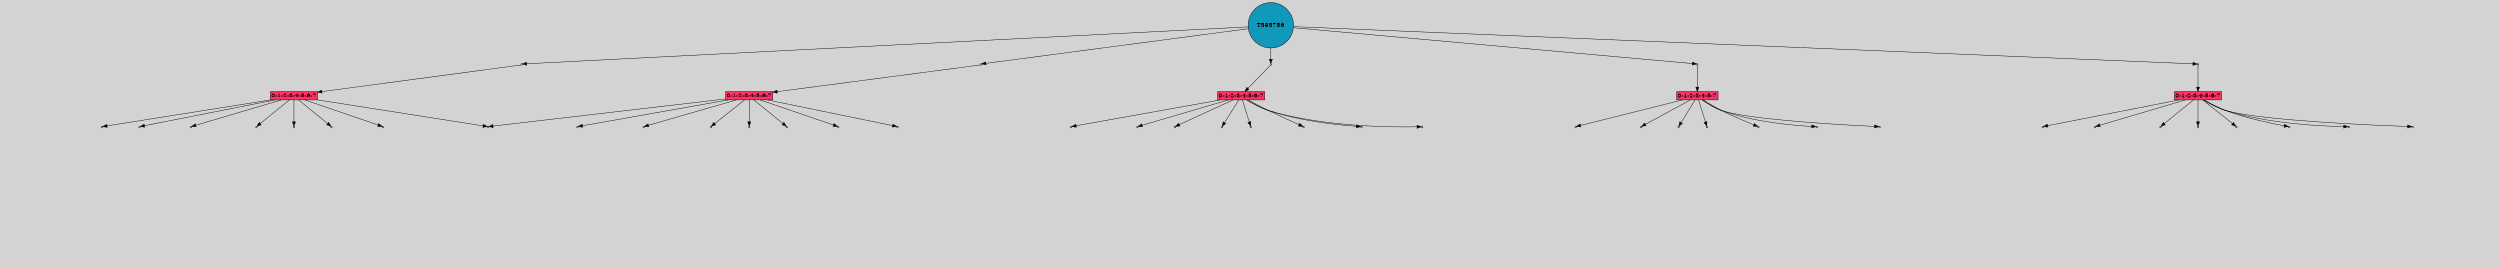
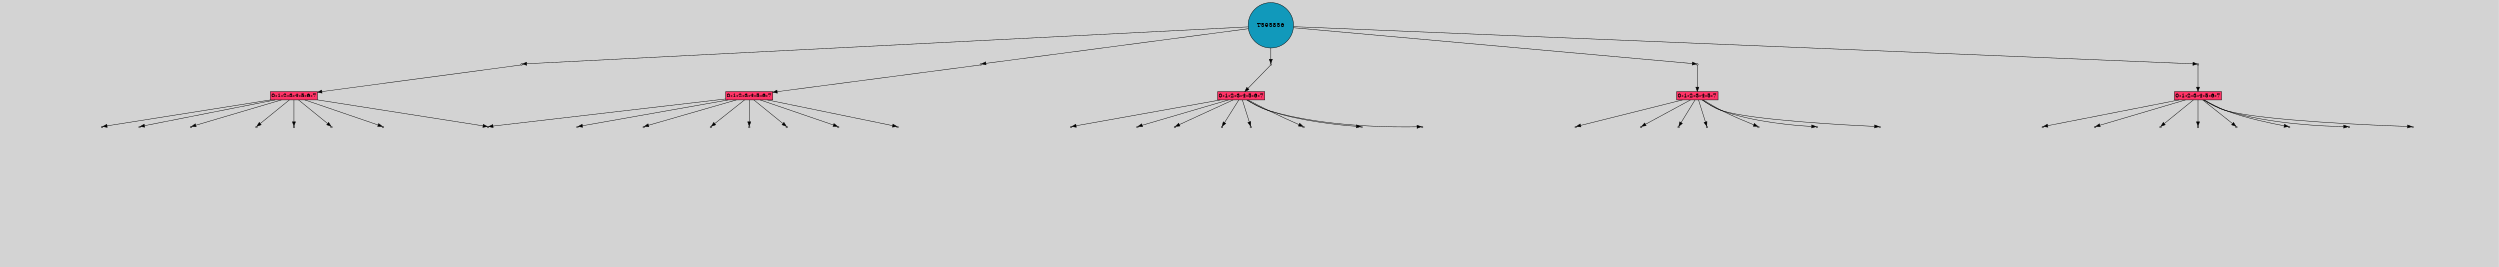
  digraph {
    bgcolor=lightgray
    fontname="DejaVu Serif"
    node [shape=box style=filled fontname="DejaVu Serif"]
    edge [fontname="DejaVu Serif"]
-   T595756 [fillcolor="#1199bb" shape=circle]
+   T595756 [fillcolor="#1199bb" label=T595856 shape=circle]
    n2 [fillcolor="#cccccc" label=0 shape=point]
    n3 [fillcolor="#cccccc" label=0 shape=point]
    n4 [fillcolor="#cccccc" label=0 shape=point]
    n5 [fillcolor="#cccccc" label=0 shape=point]
    n6 [fillcolor="#cccccc" label=0 shape=point]
    n7 [fillcolor="#ff3366" height=0 label="0-1-2-3-4-5-6-7" margin=0.03 width=0]
    n8 [fillcolor="#cccccc" label=1 shape=point]
    n9 [fillcolor="#cccccc" label=1 shape=point]
    n10 [fillcolor="#cccccc" label=1 shape=point]
    n11 [fillcolor="#cccccc" label=1 shape=point]
    n12 [fillcolor="#cccccc" label=1 shape=point]
    n13 [fillcolor="#cccccc" label=1 shape=point]
    n14 [fillcolor="#cccccc" label=1 shape=point]
    n15 [fillcolor="#cccccc" label=1 shape=point]
    n16 [fillcolor="#ff3366" height=0 label="0-1-2-3-4-5-6-7" margin=0.03 width=0]
    n17 [fillcolor="#cccccc" label=1 shape=point]
    n18 [fillcolor="#cccccc" label=1 shape=point]
    n19 [fillcolor="#cccccc" label=1 shape=point]
    n20 [fillcolor="#cccccc" label=1 shape=point]
    n21 [fillcolor="#cccccc" label=1 shape=point]
    n22 [fillcolor="#cccccc" label=1 shape=point]
    n23 [fillcolor="#cccccc" label=1 shape=point]
    n24 [fillcolor="#cccccc" label=1 shape=point]
    n25 [fillcolor="#ff3366" height=0 label="0-1-2-3-4-5-7" margin=0.03 width=0]
    n26 [fillcolor="#cccccc" label=1 shape=point]
    n27 [fillcolor="#cccccc" label=1 shape=point]
    n28 [fillcolor="#cccccc" label=1 shape=point]
    n29 [fillcolor="#cccccc" label=1 shape=point]
    n30 [fillcolor="#cccccc" label=1 shape=point]
    n31 [fillcolor="#cccccc" label=1 shape=point]
    n32 [fillcolor="#cccccc" label=1 shape=point]
    n33 [fillcolor="#ff3366" height=0 label="0-1-2-3-4-5-6-7" margin=0.03 width=0]
    n34 [fillcolor="#cccccc" label=1 shape=point]
    n35 [fillcolor="#cccccc" label=1 shape=point]
    n36 [fillcolor="#cccccc" label=1 shape=point]
    n37 [fillcolor="#cccccc" label=1 shape=point]
    n38 [fillcolor="#cccccc" label=1 shape=point]
    n39 [fillcolor="#cccccc" label=1 shape=point]
    n40 [fillcolor="#cccccc" label=1 shape=point]
    n41 [fillcolor="#cccccc" label=1 shape=point]
    n42 [fillcolor="#ff3366" height=0 label="0-1-2-3-4-5-6-7" margin=0.03 width=0]
    n43 [fillcolor="#cccccc" label=1 shape=point]
    n44 [fillcolor="#cccccc" label=1 shape=point]
    n45 [fillcolor="#cccccc" label=1 shape=point]
    n46 [fillcolor="#cccccc" label=1 shape=point]
    n47 [fillcolor="#cccccc" label=1 shape=point]
    n48 [fillcolor="#cccccc" label=1 shape=point]
    n49 [fillcolor="#cccccc" label=1 shape=point]
    n50 [label="16|4&1|15#1|21&#92;n7|0&0|4#0|24&#92;n0|5&1|17#1|17&#92;n14|0&0|8#0|5&#92;n" style=invis]
    n51 [label="5|0&1|11#1|3&#92;n0|5&1|17#1|17&#92;n10|5&0|5#1|9&#92;n14|0&0|8#0|5&#92;n" style=invis]
    n52 [label="5|0&1|13#1|10&#92;n" style=invis]
    n53 [label="5|0&1|13#1|10&#92;n0|5&1|17#1|17&#92;n14|0&0|8#0|5&#92;n" style=invis]
    n54 [label="5|0&1|13#1|10&#92;n0|5&1|17#1|17&#92;n14|0&0|8#0|5&#92;n" style=invis]
    n55 [label="12|4&1|0#1|15&#92;n19|0&0|4#0|6&#92;n" style=invis]
    n56 [label="18|3&1|26#0|16&#92;n4|4&0|19#1|26&#92;n7|5&0|20#1|18&#92;n7|0&0|21#1|24&#92;n14|0&0|16#1|26&#92;n" style=invis]
    n57 [label="18|6&1|26#1|12&#92;n11|7&1|0#0|6&#92;n12|3&1|9#0|7&#92;n13|0&0|11#1|10&#92;n" style=invis]
    n58 [label="18|4&1|9#0|6&#92;n12|4&0|12#1|6&#92;n2|6&0|20#1|1&#92;n13|0&0|6#0|22&#92;n15|7&1|3#0|8&#92;n12|0&0|0#0|23&#92;n" style=invis]
    n59 [label="1|3&1|0#1|15&#92;n1|3&1|9#0|19&#92;n18|7&0|3#1|2&#92;n0|0&1|4#0|7&#92;n" style=invis]
    n60 [label="3|5&1|16#1|15&#92;n10|6&1|21#1|3&#92;n14|3&1|6#0|22&#92;n0|4&0|19#0|5&#92;n0|6&0|12#0|22&#92;n7|2&0|14#1|10&#92;n17|1&0|2#0|26&#92;n4|2&0|9#1|18&#92;n19|6&0|18#1|22&#92;n19|0&0|14#0|0&#92;n" style=invis]
    n61 [label="19|4&1|14#1|0&#92;n1|5&1|11#0|12&#92;n19|7&1|1#0|6&#92;n1|1&0|23#0|5&#92;n5|1&0|9#1|20&#92;n8|6&0|1#1|18&#92;n5|5&1|23#1|1&#92;n12|2&1|0#0|21&#92;n15|0&0|26#1|3&#92;n1|6&0|8#0|6&#92;n0|2&1|18#1|23&#92;n13|0&0|10#0|6&#92;n" style=invis]
    n62 [label="19|7&1|3#1|26&#92;n7|0&1|22#1|24&#92;n0|1&0|16#0|7&#92;n6|7&0|1#1|14&#92;n12|2&1|26#0|15&#92;n19|0&0|10#1|6&#92;n" style=invis]
    n63 [label="12|4&1|0#1|15&#92;n19|0&0|4#0|6&#92;n" style=invis]
    n64 [label="18|3&1|26#0|16&#92;n4|4&0|19#1|26&#92;n7|5&0|20#1|18&#92;n7|0&0|21#1|24&#92;n14|0&0|16#1|26&#92;n" style=invis]
    n65 [label="18|6&1|26#1|12&#92;n11|7&1|0#0|6&#92;n12|3&1|9#0|7&#92;n13|0&0|11#1|10&#92;n" style=invis]
    n66 [label="18|4&1|15#0|6&#92;n12|4&0|12#1|6&#92;n2|6&0|20#1|1&#92;n7|3&1|2#0|19&#92;n12|7&1|12#0|11&#92;n13|0&0|6#0|22&#92;n12|0&0|0#0|23&#92;n" style=invis]
    n67 [label="1|3&1|0#1|15&#92;n1|3&1|9#0|19&#92;n18|7&0|3#1|2&#92;n0|0&1|4#0|7&#92;n" style=invis]
    n68 [label="4|6&1|25#1|2&#92;n3|5&1|16#1|15&#92;n14|3&1|6#0|22&#92;n0|4&0|19#0|5&#92;n0|6&0|12#0|22&#92;n18|2&0|6#0|17&#92;n17|1&0|2#0|26&#92;n10|1&0|17#0|10&#92;n4|2&0|9#1|18&#92;n19|6&0|18#1|22&#92;n19|0&0|14#0|0&#92;n" style=invis]
    n69 [label="3|1&1|20#1|17&#92;n2|6&0|9#1|9&#92;n18|5&0|22#0|2&#92;n2|7&1|10#0|21&#92;n18|1&1|12#1|20&#92;n8|6&0|1#1|18&#92;n0|5&1|3#0|7&#92;n12|2&1|0#0|21&#92;n5|2&0|26#1|10&#92;n15|0&0|26#1|3&#92;n1|6&0|8#0|6&#92;n0|2&1|18#1|23&#92;n13|0&0|10#0|6&#92;n" style=invis]
    n70 [label="2|0&1|7#1|20&#92;n12|7&0|16#1|13&#92;n12|2&1|26#0|15&#92;n19|0&0|10#1|6&#92;n" style=invis]
    n71 [label="19|7&1|1#0|6&#92;n2|7&1|10#0|7&#92;n0|5&1|3#0|7&#92;n12|2&1|0#0|21&#92;n15|0&0|26#1|3&#92;n" style=invis]
    n72 [label="15|5&1|20#1|0&#92;n7|0&0|21#1|24&#92;n14|0&0|16#1|26&#92;n" style=invis]
    n73 [label="8|4&1|26#0|23&#92;n3|2&1|10#0|20&#92;n19|6&0|26#0|22&#92;n11|7&1|0#0|6&#92;n12|3&1|9#0|7&#92;n13|0&0|11#1|10&#92;n" style=invis]
    n74 [label="18|4&1|15#0|6&#92;n12|4&0|12#1|6&#92;n2|6&0|20#1|1&#92;n13|0&0|6#0|22&#92;n15|7&1|3#0|8&#92;n12|0&0|0#0|23&#92;n" style=invis]
    n75 [label="1|3&1|0#1|15&#92;n1|3&1|9#0|19&#92;n15|0&0|19#1|25&#92;n" style=invis]
    n76 [label="7|6&1|8#0|5&#92;n19|0&0|14#0|0&#92;n" style=invis]
    n77 [label="7|0&1|22#1|24&#92;n12|7&0|16#1|13&#92;n12|2&1|26#0|15&#92;n19|0&0|10#1|6&#92;n" style=invis]
    n78 [label="16|1&1|26#1|1&#92;n4|0&1|1#0|17&#92;n" style=invis]
    n79 [label="18|3&1|26#0|16&#92;n4|4&0|19#1|26&#92;n7|5&0|20#1|18&#92;n7|0&0|21#1|24&#92;n14|0&0|16#1|26&#92;n" style=invis]
    n80 [label="18|6&1|26#1|12&#92;n11|7&1|0#0|6&#92;n12|3&1|9#0|7&#92;n13|0&0|11#1|10&#92;n" style=invis]
    n81 [label="18|4&1|15#0|6&#92;n12|4&0|12#1|6&#92;n2|6&0|20#1|1&#92;n7|3&1|2#0|19&#92;n12|7&1|12#0|11&#92;n13|0&0|6#0|22&#92;n12|0&0|0#0|23&#92;n" style=invis]
    n82 [label="17|2&1|1#1|20&#92;n9|1&0|10#1|5&#92;n10|2&1|2#0|6&#92;n13|7&0|18#0|17&#92;n0|0&1|4#0|7&#92;n" style=invis]
    n83 [label="14|5&1|14#1|22&#92;n4|6&1|25#1|2&#92;n0|3&0|6#1|16&#92;n0|4&0|19#0|5&#92;n0|6&0|12#0|22&#92;n18|2&0|6#0|17&#92;n17|1&0|2#0|26&#92;n10|1&0|17#0|10&#92;n4|2&0|9#1|18&#92;n19|6&0|18#1|22&#92;n19|0&0|14#0|0&#92;n" style=invis]
    n84 [label="2|7&1|15#1|26&#92;n8|3&0|7#0|5&#92;n12|2&1|1#0|19&#92;n5|5&0|18#1|9&#92;n9|6&0|11#1|20&#92;n12|3&1|20#0|14&#92;n17|4&0|21#0|12&#92;n2|2&0|12#0|3&#92;n18|7&0|10#1|10&#92;n18|1&1|12#1|20&#92;n8|6&0|1#1|18&#92;n0|5&1|3#0|7&#92;n12|2&1|0#0|21&#92;n5|2&0|26#1|10&#92;n15|0&0|26#1|3&#92;n1|6&0|8#0|6&#92;n0|2&1|18#1|23&#92;n13|0&0|10#0|6&#92;n" style=invis]
    n85 [label="5|0&1|24#1|6&#92;n11|7&0|16#1|13&#92;n12|2&1|26#0|15&#92;n19|0&0|10#1|6&#92;n" style=invis]
    n86 [label="12|4&1|0#1|15&#92;n19|0&0|4#0|6&#92;n" style=invis]
    n87 [label="18|3&1|26#0|16&#92;n4|4&0|19#1|26&#92;n7|5&0|20#1|18&#92;n7|0&0|21#1|24&#92;n14|0&0|16#1|26&#92;n" style=invis]
    n88 [label="18|6&1|26#1|12&#92;n11|7&1|0#0|6&#92;n12|3&1|9#0|7&#92;n13|0&0|11#1|10&#92;n" style=invis]
    n89 [label="18|4&1|15#0|6&#92;n12|4&0|12#1|6&#92;n9|7&1|23#1|2&#92;n2|6&0|20#1|0&#92;n13|0&0|6#0|22&#92;n12|0&0|0#0|23&#92;n" style=invis]
    n90 [label="11|4&1|18#1|11&#92;n7|6&1|15#1|8&#92;n3|7&0|6#0|20&#92;n17|6&1|4#1|11&#92;n3|6&1|16#0|14&#92;n10|1&1|12#0|15&#92;n7|4&0|1#1|17&#92;n0|6&0|12#0|22&#92;n18|2&0|6#0|17&#92;n17|1&0|2#0|26&#92;n10|1&0|17#0|10&#92;n4|2&0|9#1|18&#92;n19|6&0|18#1|22&#92;n19|0&0|14#0|0&#92;n" style=invis]
    n91 [label="19|7&1|1#0|6&#92;n18|1&1|12#1|20&#92;n8|6&0|1#1|18&#92;n0|5&1|3#0|7&#92;n12|2&1|0#0|21&#92;n5|2&0|26#1|10&#92;n15|0&0|26#1|3&#92;n1|6&0|8#0|6&#92;n0|2&1|18#1|23&#92;n13|0&0|10#0|6&#92;n" style=invis]
    n92 [label="9|7&1|4#1|6&#92;n12|2&1|26#0|15&#92;n19|0&0|10#1|6&#92;n" style=invis]
    T595756 -> n2
    T595756 -> n3
    T595756 -> n4
    T595756 -> n5
    T595756 -> n6
    n2 -> n7
    n2 -> n50 [style=invis]
    n3 -> n16
    n3 -> n51 [style=invis]
    n4 -> n25
    n4 -> n52 [style=invis]
    n5 -> n33
    n5 -> n53 [style=invis]
    n6 -> n42
    n6 -> n54 [style=invis]
    n7 -> n8
    n7 -> n9
    n7 -> n10
    n7 -> n11
    n7 -> n12
    n7 -> n13
    n7 -> n14
    n7 -> n15
    n8 -> n55 [style=invis]
    n9 -> n56 [style=invis]
    n10 -> n57 [style=invis]
    n11 -> n58 [style=invis]
    n12 -> n59 [style=invis]
    n13 -> n60 [style=invis]
    n14 -> n61 [style=invis]
    n15 -> n62 [style=invis]
    n16 -> n17
    n16 -> n18
    n16 -> n19
    n16 -> n20
    n16 -> n21
    n16 -> n22
    n16 -> n23
    n16 -> n24
    n17 -> n63 [style=invis]
    n18 -> n64 [style=invis]
    n19 -> n65 [style=invis]
    n20 -> n66 [style=invis]
    n21 -> n67 [style=invis]
    n22 -> n68 [style=invis]
    n23 -> n69 [style=invis]
    n24 -> n70 [style=invis]
    n25 -> n26
    n25 -> n27
    n25 -> n28
    n25 -> n29
    n25 -> n30
    n25 -> n31
    n25 -> n32
    n26 -> n71 [style=invis]
    n27 -> n72 [style=invis]
    n28 -> n73 [style=invis]
    n29 -> n74 [style=invis]
    n30 -> n75 [style=invis]
    n31 -> n76 [style=invis]
    n32 -> n77 [style=invis]
    n33 -> n34
    n33 -> n35
    n33 -> n36
    n33 -> n37
    n33 -> n38
    n33 -> n39
    n33 -> n40
    n33 -> n41
    n34 -> n78 [style=invis]
    n35 -> n79 [style=invis]
    n36 -> n80 [style=invis]
    n37 -> n81 [style=invis]
    n38 -> n82 [style=invis]
    n39 -> n83 [style=invis]
    n40 -> n84 [style=invis]
    n41 -> n85 [style=invis]
    n42 -> n12
    n42 -> n43
    n42 -> n44
    n42 -> n45
    n42 -> n46
    n42 -> n47
    n42 -> n48
    n42 -> n49
    n43 -> n86 [style=invis]
    n44 -> n87 [style=invis]
    n45 -> n88 [style=invis]
    n46 -> n89 [style=invis]
    n47 -> n90 [style=invis]
    n48 -> n91 [style=invis]
    n49 -> n92 [style=invis]
  }
